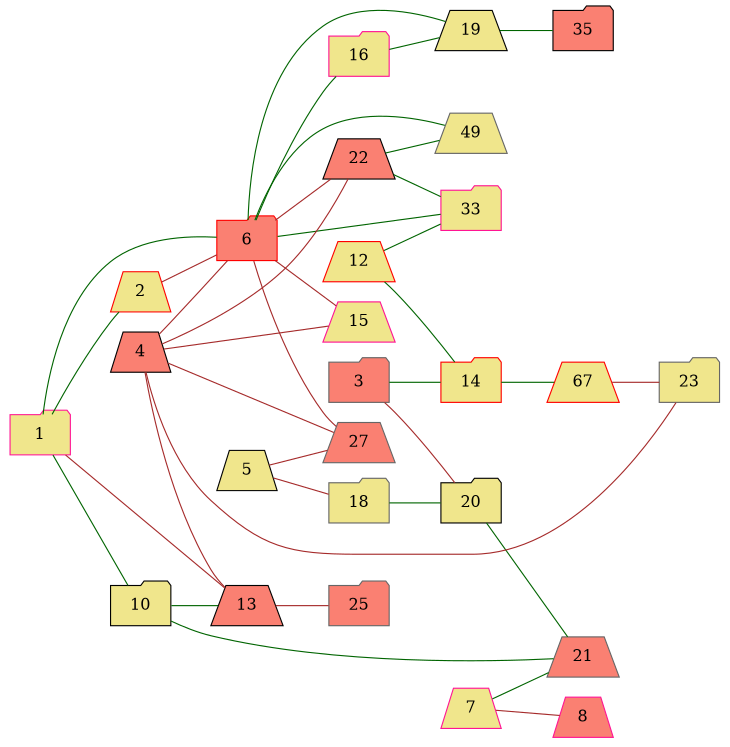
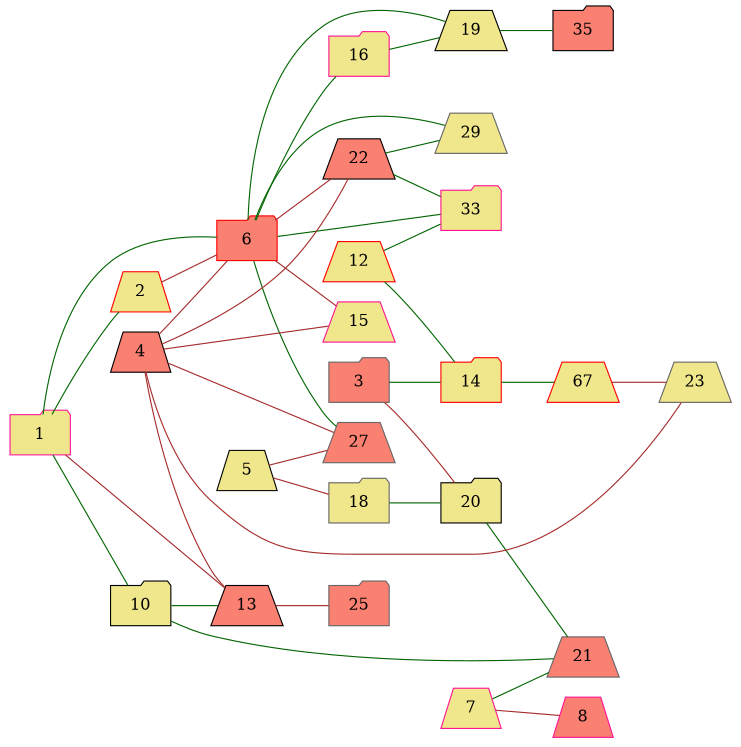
  graph {
    rankdir=LR
    node [color=black fillcolor=khaki shape=trapezium style=filled]
    edge [color=darkgreen weight=1.0]
    1 [color=deeppink shape=folder]
    2 [color=red]
    6 [color=red fillcolor=salmon shape=folder]
    10 [shape=folder]
    13 [fillcolor=salmon]
    15 [color=deeppink]
    22 [fillcolor=salmon]
    27 [color=gray40 fillcolor=salmon]
    16 [color=deeppink shape=folder]
    19
-   29 [color=gray40 label=49]
+   29 [color=gray40]
    33 [color=deeppink shape=folder]
    21 [color=gray40 fillcolor=salmon]
    25 [color=gray40 fillcolor=salmon shape=folder]
    3 [color=gray40 fillcolor=salmon shape=folder]
    14 [color=red shape=folder]
    20 [shape=folder]
    n18 [color=red label=67]
    4 [fillcolor=salmon]
-   23 [color=gray40 shape=folder]
+   23 [color=gray40]
    5
    18 [color=gray40 shape=folder]
    35 [fillcolor=salmon shape=folder]
    8 [color=deeppink fillcolor=salmon]
    7 [color=deeppink]
    12 [color=red]
    1 -- 2
    1 -- 6
    1 -- 10
    1 -- 13 [color=brown]
    2 -- 6 [color=brown]
    6 -- 15 [color=brown weight=2.0]
    6 -- 22 [color=brown]
-   6 -- 27 [color=brown]
+   6 -- 27
    6 -- 16
    6 -- 19
    6 -- 29
    6 -- 33 [weight=2.0]
    10 -- 13
    10 -- 21
    13 -- 25 [color=brown]
    22 -- 29
    22 -- 33
    16 -- 19
    19 -- 35
    3 -- 14
    3 -- 20 [color=brown]
    14 -- n18 [weight=2.0]
    20 -- 21
    n18 -- 23 [color=brown weight=4.0]
    4 -- 6 [color=brown weight=2.0]
    4 -- 13 [color=brown]
    4 -- 15 [color=brown]
    4 -- 22 [color=brown]
    4 -- 27 [color=brown]
    4 -- 23 [color=brown]
    5 -- 27 [color=brown]
    5 -- 18 [color=brown]
    18 -- 20
    7 -- 21 [weight=2.0]
    7 -- 8 [color=brown]
    12 -- 33
    12 -- 14
  }
